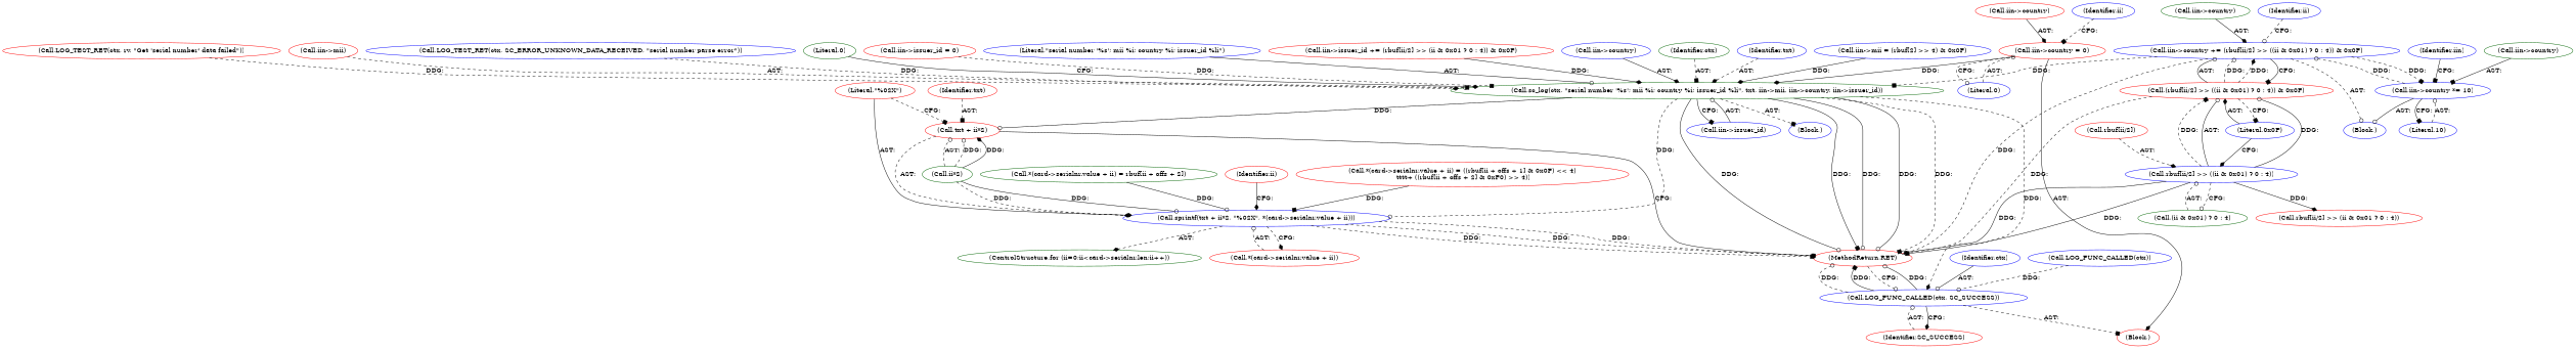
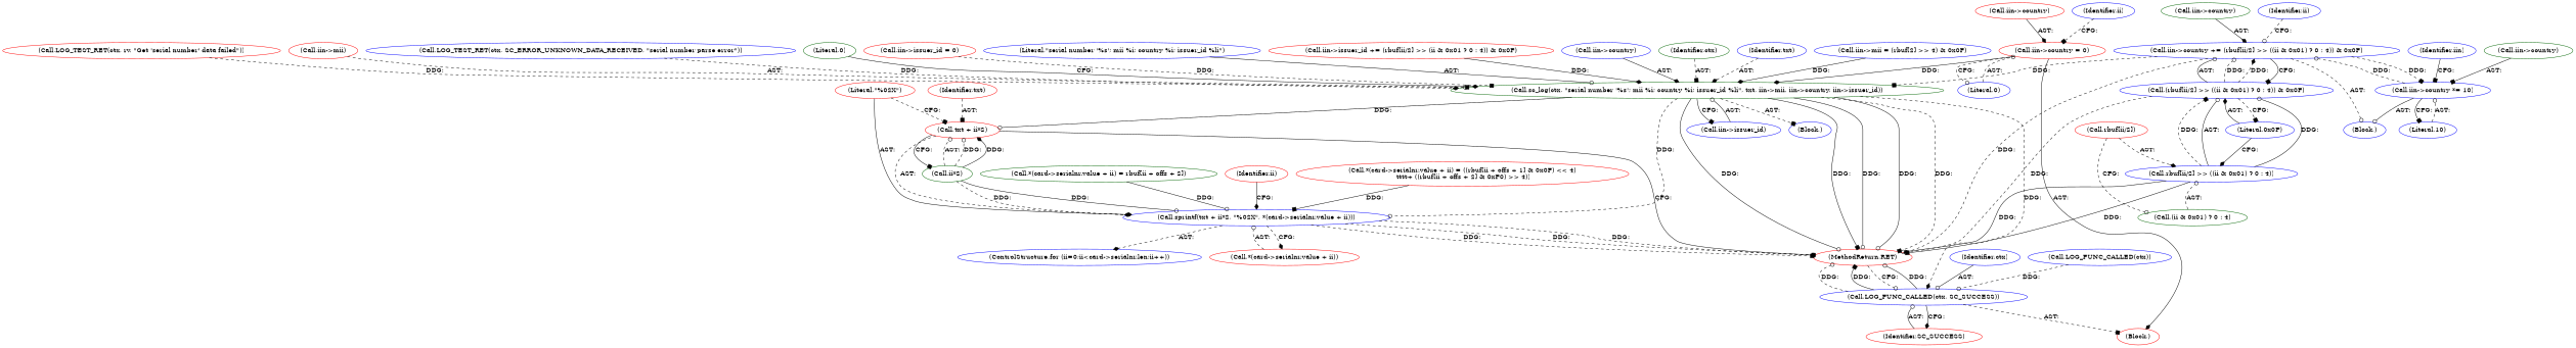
  digraph {
    node [color=blue]
    edge [arrowhead=odot style=dashed]
    n1 [label="(Call,iin->country += (rbuf[ii/2] >> ((ii & 0x01) ? 0 : 4)) & 0x0F)"]
-   n2 [color=red label="(Call,(rbuf[ii/2] >> ((ii & 0x01) ? 0 : 4)) & 0x0F)"]
+   n2 [label="(Call,(rbuf[ii/2] >> ((ii & 0x01) ? 0 : 4)) & 0x0F)"]
    n3 [label="(Call,iin->country *= 10)"]
    n4 [color=darkgreen label="(Call,sc_log(ctx, \"serial number '%s'; mii %i; country %i; issuer_id %li\", txt, iin->mii, iin->country, iin->issuer_id))"]
    n5 [color=red label="(MethodReturn,RET)"]
    n6 [label="(Block,)"]
    n7 [label="(Literal,0x0F)"]
    n8 [label="(Literal,10)"]
    n9 [label="(Call,sprintf(txt + ii*2, \"%02X\", *(card->serialnr.value + ii)))"]
    n10 [color=red label="(Call,txt + ii*2)"]
    n11 [label="(Call,LOG_FUNC_CALLED(ctx, SC_SUCCESS))"]
    n12 [label="(Block,)"]
    n13 [label="(Call,iin->issuer_id)"]
    n14 [label="(Call,rbuf[ii/2] >> ((ii & 0x01) ? 0 : 4))"]
-   n15 [color=red label="(Call,rbuf[ii/2] >> (ii & 0x01 ? 0 : 4))"]
    n16 [color=darkgreen label="(Call,(ii & 0x01) ? 0 : 4)"]
    n17 [color=red label="(Call,iin->country = 0)"]
    n18 [color=red label="(Block,)"]
    n19 [label="(Literal,0)"]
-   n20 [color=darkgreen label="(ControlStructure,for (ii=0;ii<card->serialnr.len;ii++))"]
+   n20 [label="(ControlStructure,for (ii=0;ii<card->serialnr.len;ii++))"]
    n21 [color=red label="(Call,*(card->serialnr.value + ii))"]
    n22 [color=darkgreen label="(Call,ii*2)"]
    n23 [color=red label="(Identifier,SC_SUCCESS)"]
    n24 [label="(Identifier,ctx)"]
    n25 [color=darkgreen label="(Identifier,ctx)"]
    n26 [color=darkgreen label="(Call,iin->country)"]
    n27 [color=darkgreen label="(Call,*(card->serialnr.value + ii) = rbuf[ii + offs + 2])"]
    n28 [color=darkgreen label="(Call,iin->country)"]
    n29 [label="(Identifier,txt)"]
    n30 [label="(Call,iin->mii = (rbuf[2] >> 4) & 0x0F)"]
    n31 [color=red label="(Identifier,ii)"]
    n32 [color=red label="(Literal,\"%02X\")"]
    n33 [label="(Call,LOG_FUNC_CALLED(ctx))"]
    n34 [color=red label="(Identifier,txt)"]
    n35 [color=red label="(Call,LOG_TEST_RET(ctx, rv, \"Get 'serial number' data failed\"))"]
    n36 [color=red label="(Call,iin->mii)"]
    n37 [label="(Call,LOG_TEST_RET(ctx, SC_ERROR_UNKNOWN_DATA_RECEIVED, \"serial number parse error\"))"]
    n38 [color=red label="(Call,rbuf[ii/2])"]
    n39 [color=darkgreen label="(Literal,0)"]
    n40 [color=red label="(Call,iin->country)"]
    n41 [label="(Identifier,ii)"]
    n42 [color=red label="(Call,iin->issuer_id = 0)"]
    n43 [label="(Literal,\"serial number '%s'; mii %i; country %i; issuer_id %li\")"]
    n44 [color=red label="(Call,*(card->serialnr.value + ii) = ((rbuf[ii + offs + 1] & 0x0F) << 4)\n \t\t\t\t+ ((rbuf[ii + offs + 2] & 0xF0) >> 4))"]
    n45 [label="(Identifier,ii)"]
    n46 [color=red label="(Call,iin->issuer_id += (rbuf[ii/2] >> (ii & 0x01 ? 0 : 4)) & 0x0F)"]
    n47 [label="(Call,iin->country)"]
    n48 [label="(Identifier,iin)"]
    n1 -> n2 [arrowhead=box label="CFG: " style=solid]
    n1 -> n3 [arrowhead=box label="DDG: "]
    n1 -> n4 [arrowhead=box label="DDG: "]
    n1 -> n5 [arrowhead=diamond label="DDG: "]
    n1 -> n6 [label="AST: "]
    n2 -> n1 [label="AST: " style=solid]
    n2 -> n1 [label="DDG: "]
    n2 -> n1 [arrowhead=diamond label="DDG: "]
    n2 -> n5 [label="DDG: "]
    n2 -> n7 [arrowhead=box label="CFG: "]
    n3 -> n1 [label="DDG: "]
    n3 -> n6 [label="AST: " style=solid]
    n3 -> n8 [arrowhead=box label="CFG: " style=solid]
    n4 -> n5 [arrowhead=box label="DDG: " style=solid]
    n4 -> n5 [label="DDG: " style=solid]
    n4 -> n5 [label="DDG: " style=solid]
    n4 -> n5 [arrowhead=box label="DDG: "]
    n4 -> n5 [label="DDG: " style=solid]
    n4 -> n9 [label="DDG: "]
    n4 -> n10 [label="DDG: " style=solid]
    n4 -> n11 [arrowhead=diamond label="DDG: "]
    n4 -> n12 [arrowhead=box label="AST: "]
    n4 -> n13 [arrowhead=box label="CFG: " style=solid]
    n5 -> n11 [label="CFG: "]
    n7 -> n2 [arrowhead=diamond label="AST: " style=solid]
    n7 -> n14 [arrowhead=diamond label="CFG: " style=solid]
    n8 -> n3 [label="AST: "]
    n9 -> n5 [arrowhead=box label="DDG: "]
    n9 -> n5 [label="DDG: "]
    n9 -> n5 [label="DDG: "]
    n9 -> n20 [arrowhead=diamond label="AST: "]
    n9 -> n21 [arrowhead=diamond label="CFG: "]
    n10 -> n5 [arrowhead=box label="CFG: " style=solid]
    n10 -> n9 [arrowhead=diamond label="AST: "]
+   n10 -> n22 [arrowhead=box label="CFG: " style=solid]
    n11 -> n5 [label="DDG: " style=solid]
    n11 -> n5 [label="DDG: "]
    n11 -> n5 [arrowhead=box label="DDG: " style=solid]
    n11 -> n18 [arrowhead=box label="AST: "]
    n11 -> n23 [arrowhead=diamond label="CFG: " style=solid]
    n13 -> n4 [label="AST: " style=solid]
    n14 -> n2 [label="AST: " style=solid]
    n14 -> n2 [label="DDG: " style=solid]
    n14 -> n2 [arrowhead=box label="DDG: "]
    n14 -> n5 [label="DDG: " style=solid]
    n14 -> n5 [arrowhead=box label="DDG: " style=solid]
-   n14 -> n15 [arrowhead=diamond label="DDG: " style=solid]
-   n14 -> n16 [label="CFG: "]
+   n38 -> n16 [label="CFG: "]
    n16 -> n14 [label="AST: "]
    n17 -> n4 [arrowhead=diamond label="DDG: " style=solid]
    n17 -> n18 [arrowhead=diamond label="AST: " style=solid]
    n17 -> n19 [label="CFG: "]
    n19 -> n17 [label="AST: "]
    n21 -> n9 [label="AST: "]
    n22 -> n9 [arrowhead=diamond label="DDG: "]
    n22 -> n9 [label="DDG: " style=solid]
    n22 -> n10 [label="AST: "]
    n22 -> n10 [label="DDG: "]
    n22 -> n10 [arrowhead=diamond label="DDG: " style=solid]
-   n23 -> n11 [label="AST: "]
+   n23 -> n11 [label="AST: " style=solid]
    n24 -> n11 [label="AST: " style=solid]
    n25 -> n4 [arrowhead=box label="AST: "]
    n26 -> n1 [arrowhead=diamond label="AST: " style=solid]
    n27 -> n9 [label="DDG: " style=solid]
    n28 -> n3 [arrowhead=box label="AST: " style=solid]
    n29 -> n4 [arrowhead=diamond label="AST: "]
    n30 -> n4 [arrowhead=diamond label="DDG: " style=solid]
    n31 -> n9 [arrowhead=diamond label="CFG: " style=solid]
    n32 -> n9 [arrowhead=diamond label="AST: " style=solid]
    n32 -> n10 [arrowhead=box label="CFG: "]
    n33 -> n11 [label="DDG: "]
    n34 -> n10 [arrowhead=box label="AST: "]
    n35 -> n4 [label="DDG: "]
    n36 -> n4 [arrowhead=box label="AST: "]
    n37 -> n4 [arrowhead=diamond label="DDG: "]
    n38 -> n14 [arrowhead=diamond label="AST: "]
    n39 -> n4 [arrowhead=diamond label="CFG: " style=solid]
    n40 -> n17 [arrowhead=diamond label="AST: " style=solid]
    n41 -> n1 [label="CFG: "]
    n42 -> n4 [arrowhead=box label="DDG: "]
    n43 -> n4 [label="AST: " style=solid]
    n44 -> n9 [arrowhead=box label="DDG: " style=solid]
    n45 -> n17 [arrowhead=box label="CFG: "]
    n46 -> n4 [arrowhead=diamond label="DDG: " style=solid]
    n47 -> n4 [arrowhead=diamond label="AST: " style=solid]
    n48 -> n3 [arrowhead=box label="CFG: " style=solid]
  }
